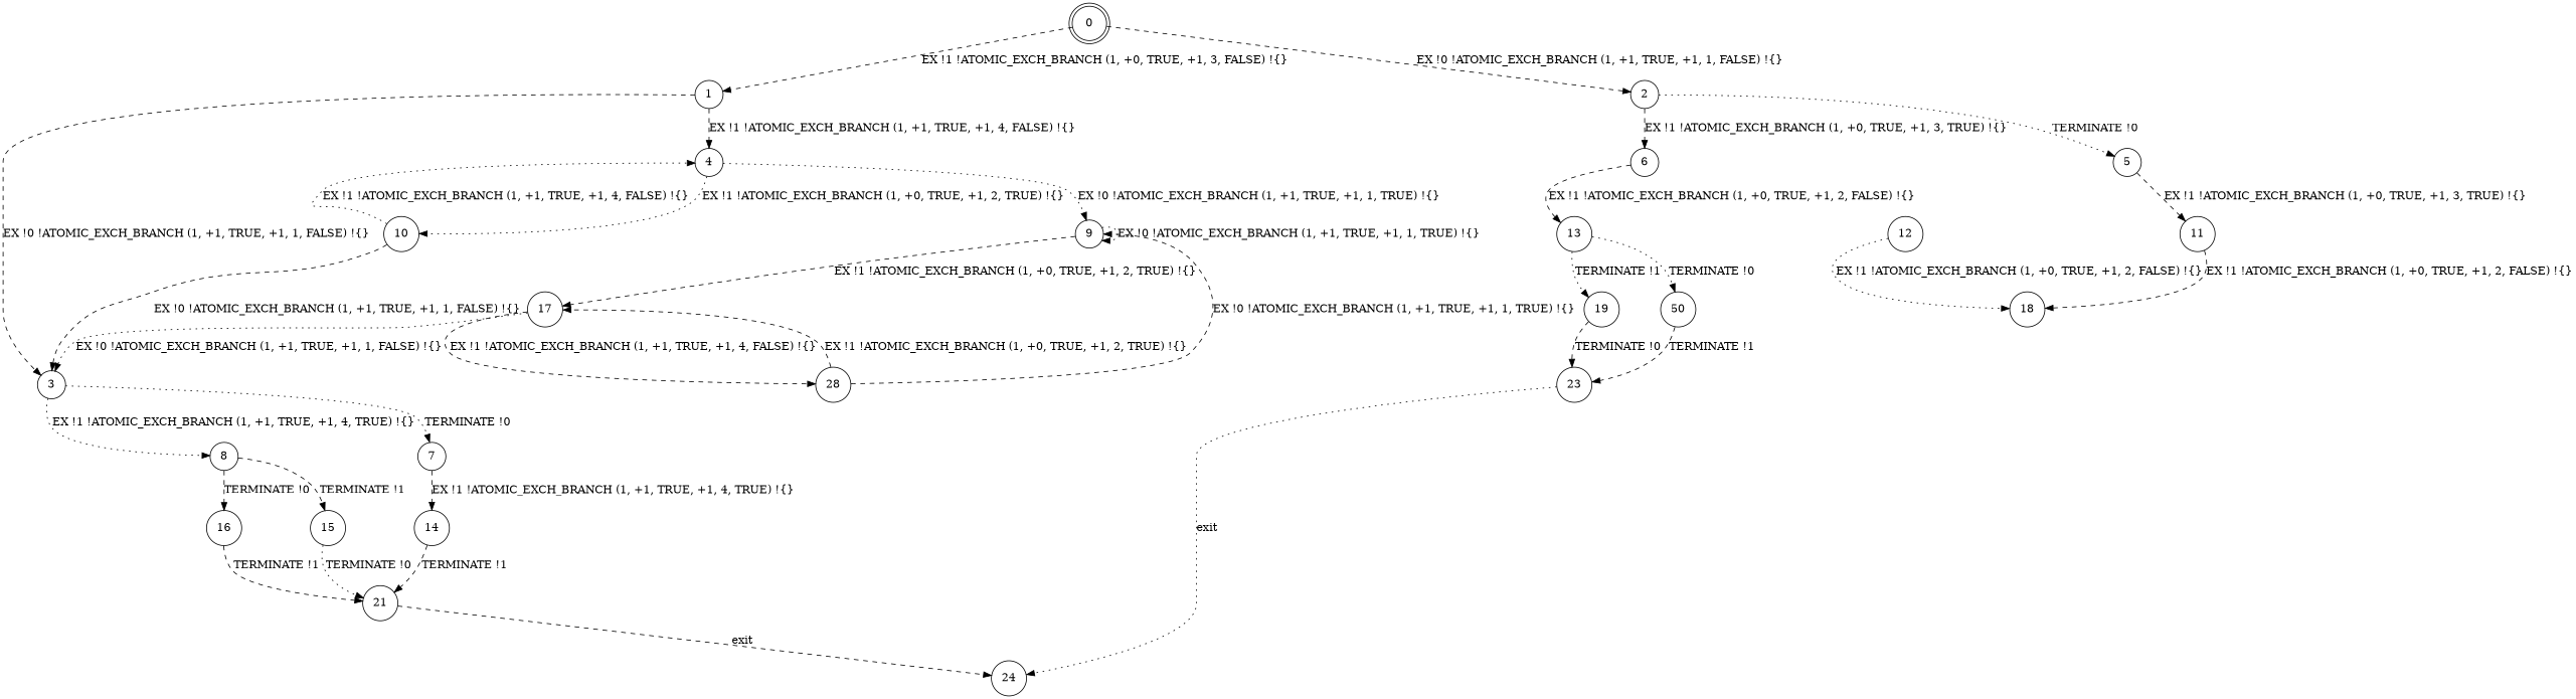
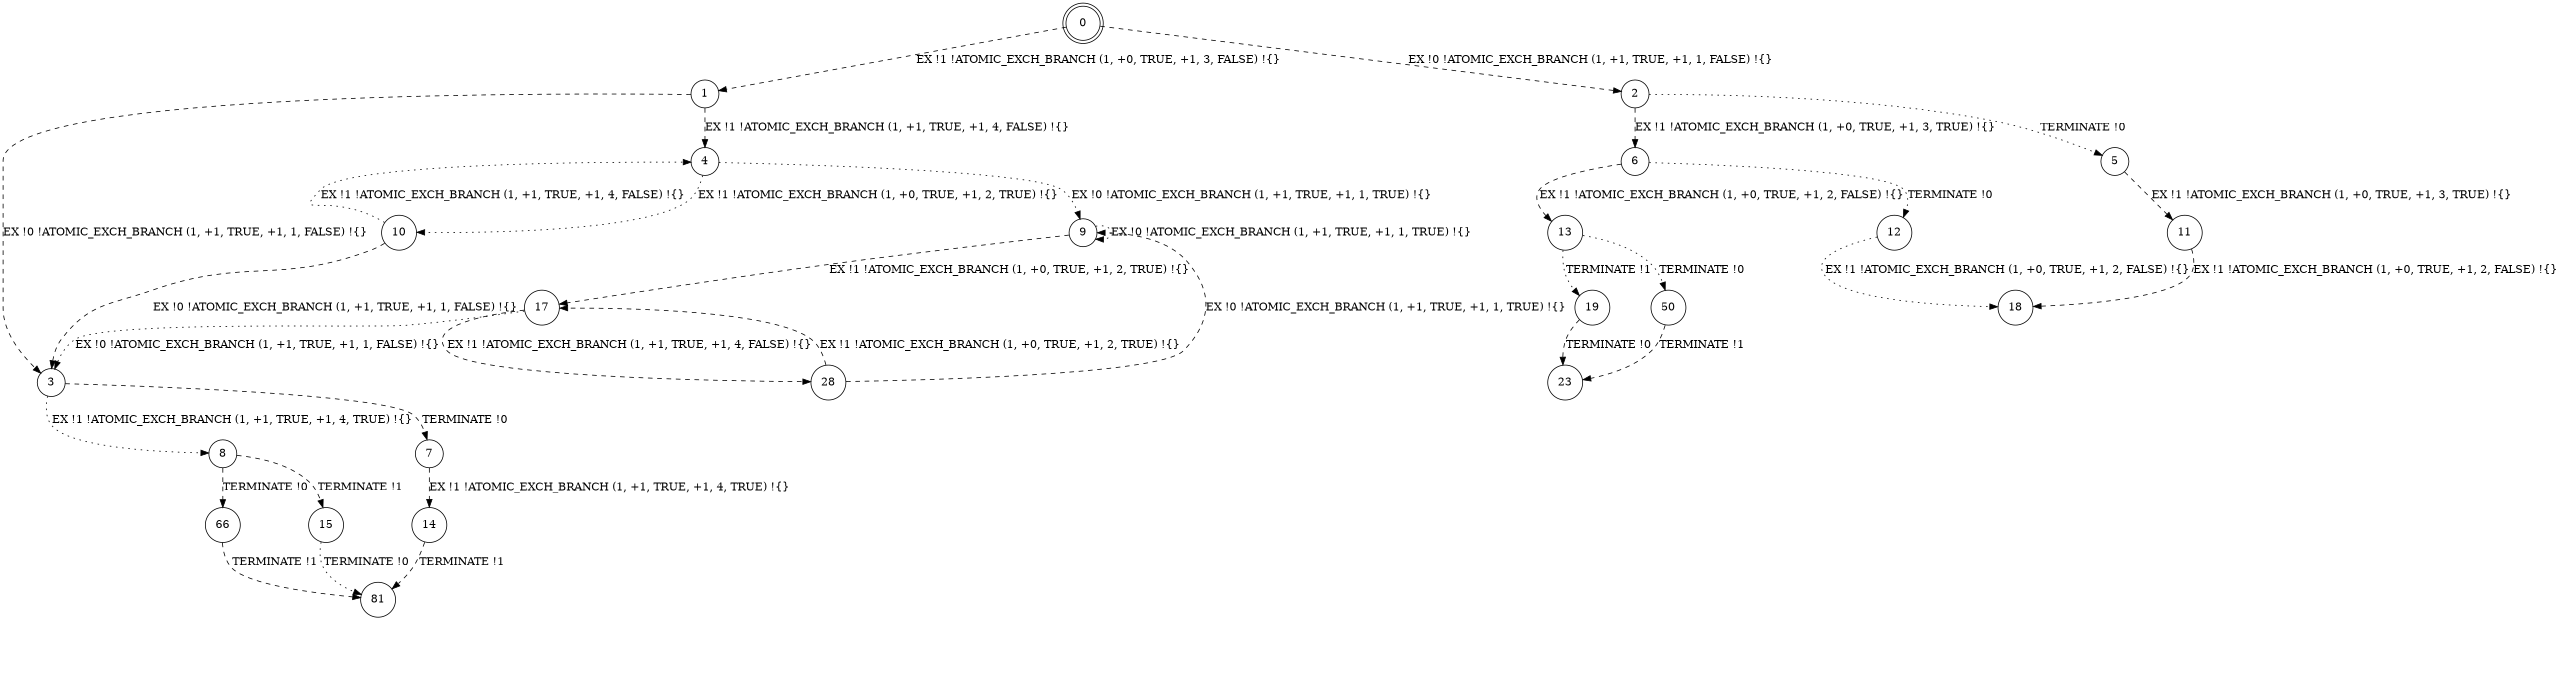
  digraph {
    node [shape=circle]
    edge [style=dashed]
    0 [peripheries=2]
    1
    2
    3
    4
    5
    6
    7
    8
    9
    10
    11
    12
    13
    14
    15
-   16
+   16 [label=66]
    17
    18
    19
    n21 [label=50]
-   21
+   21 [label=81]
    n23 [label=28]
    23
-   24
    0 -> 1 [label="EX !1 !ATOMIC_EXCH_BRANCH (1, +0, TRUE, +1, 3, FALSE) !{}"]
    0 -> 2 [label="EX !0 !ATOMIC_EXCH_BRANCH (1, +1, TRUE, +1, 1, FALSE) !{}"]
    1 -> 3 [label="EX !0 !ATOMIC_EXCH_BRANCH (1, +1, TRUE, +1, 1, FALSE) !{}"]
    1 -> 4 [label="EX !1 !ATOMIC_EXCH_BRANCH (1, +1, TRUE, +1, 4, FALSE) !{}"]
    2 -> 5 [label="TERMINATE !0" style=dotted]
    2 -> 6 [label="EX !1 !ATOMIC_EXCH_BRANCH (1, +0, TRUE, +1, 3, TRUE) !{}"]
-   3 -> 7 [label="TERMINATE !0" style=dotted]
+   3 -> 7 [label="TERMINATE !0"]
    3 -> 8 [label="EX !1 !ATOMIC_EXCH_BRANCH (1, +1, TRUE, +1, 4, TRUE) !{}" style=dotted]
    4 -> 9 [label="EX !0 !ATOMIC_EXCH_BRANCH (1, +1, TRUE, +1, 1, TRUE) !{}" style=dotted]
    4 -> 10 [label="EX !1 !ATOMIC_EXCH_BRANCH (1, +0, TRUE, +1, 2, TRUE) !{}" style=dotted]
    5 -> 11 [label="EX !1 !ATOMIC_EXCH_BRANCH (1, +0, TRUE, +1, 3, TRUE) !{}"]
+   6 -> 12 [label="TERMINATE !0" style=dotted]
    6 -> 13 [label="EX !1 !ATOMIC_EXCH_BRANCH (1, +0, TRUE, +1, 2, FALSE) !{}"]
    7 -> 14 [label="EX !1 !ATOMIC_EXCH_BRANCH (1, +1, TRUE, +1, 4, TRUE) !{}"]
    8 -> 15 [label="TERMINATE !1"]
    8 -> 16 [label="TERMINATE !0"]
    9 -> 9 [label="EX !0 !ATOMIC_EXCH_BRANCH (1, +1, TRUE, +1, 1, TRUE) !{}" style=dotted]
    9 -> 17 [label="EX !1 !ATOMIC_EXCH_BRANCH (1, +0, TRUE, +1, 2, TRUE) !{}"]
    10 -> 3 [label="EX !0 !ATOMIC_EXCH_BRANCH (1, +1, TRUE, +1, 1, FALSE) !{}"]
    10 -> 4 [label="EX !1 !ATOMIC_EXCH_BRANCH (1, +1, TRUE, +1, 4, FALSE) !{}" style=dotted]
    11 -> 18 [label="EX !1 !ATOMIC_EXCH_BRANCH (1, +0, TRUE, +1, 2, FALSE) !{}"]
    12 -> 18 [label="EX !1 !ATOMIC_EXCH_BRANCH (1, +0, TRUE, +1, 2, FALSE) !{}" style=dotted]
    13 -> 19 [label="TERMINATE !1" style=dotted]
    13 -> n21 [label="TERMINATE !0" style=dotted]
    14 -> 21 [label="TERMINATE !1"]
    15 -> 21 [label="TERMINATE !0" style=dotted]
    16 -> 21 [label="TERMINATE !1"]
    17 -> 3 [label="EX !0 !ATOMIC_EXCH_BRANCH (1, +1, TRUE, +1, 1, FALSE) !{}" style=dotted]
    17 -> n23 [label="EX !1 !ATOMIC_EXCH_BRANCH (1, +1, TRUE, +1, 4, FALSE) !{}"]
    19 -> 23 [label="TERMINATE !0"]
    n21 -> 23 [label="TERMINATE !1"]
-   21 -> 24 [label=exit]
    n23 -> 9 [label="EX !0 !ATOMIC_EXCH_BRANCH (1, +1, TRUE, +1, 1, TRUE) !{}"]
    n23 -> 17 [label="EX !1 !ATOMIC_EXCH_BRANCH (1, +0, TRUE, +1, 2, TRUE) !{}"]
-   23 -> 24 [label=exit style=dotted]
  }
